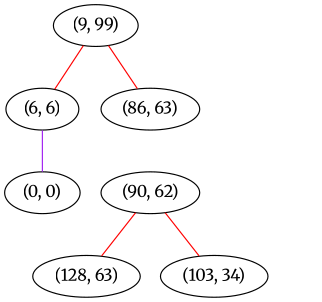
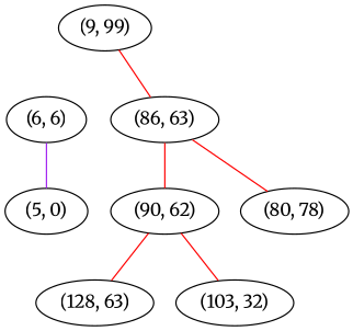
  graph {
    fontname=Merriweather
    node [fontname=Merriweather]
    edge [color=red fontname=Merriweather weight=1]
    n1 [label="(9, 99)"]
    "(6, 6)"
    "(86, 63)"
-   "(0, 0)"
+   "(0, 0)" [label="(5, 0)"]
    "(90, 62)"
+   "(80, 78)"
    "(128, 63)"
-   "(103, 34)"
-   n1 -- "(6, 6)"
+   "(103, 34)" [label="(103, 32)"]
    n1 -- "(86, 63)"
    "(6, 6)" -- "(0, 0)" [color=purple weight=4]
+   "(86, 63)" -- "(90, 62)"
+   "(86, 63)" -- "(80, 78)"
    "(90, 62)" -- "(128, 63)"
    "(90, 62)" -- "(103, 34)"
  }
